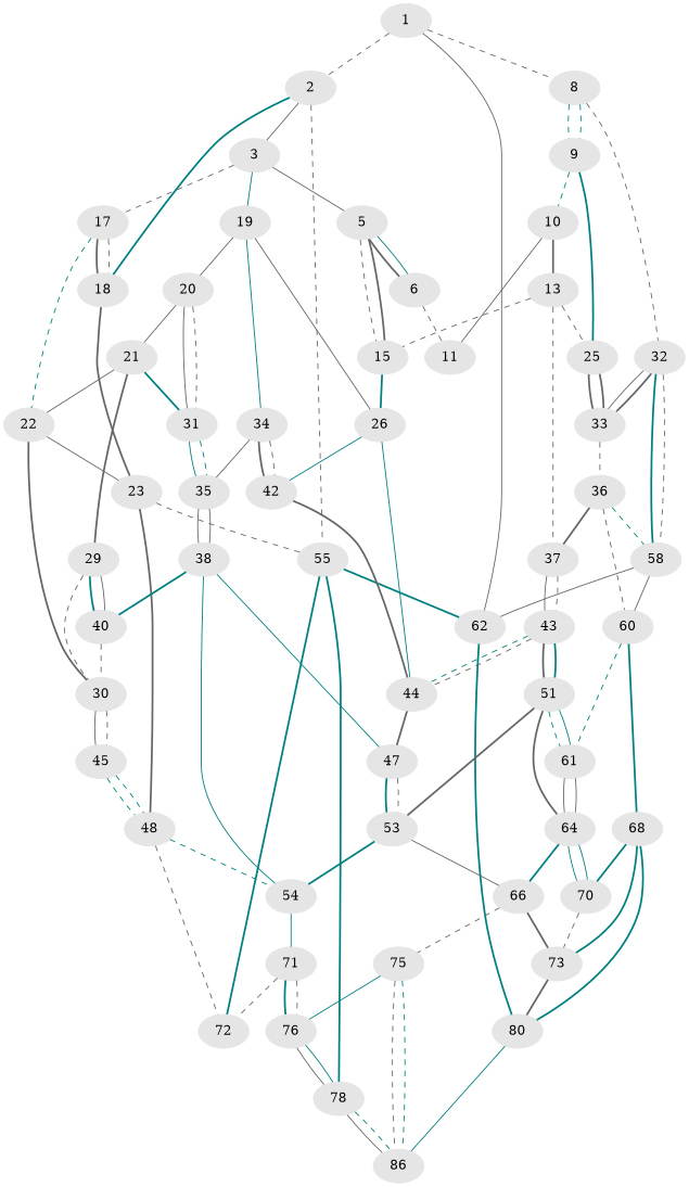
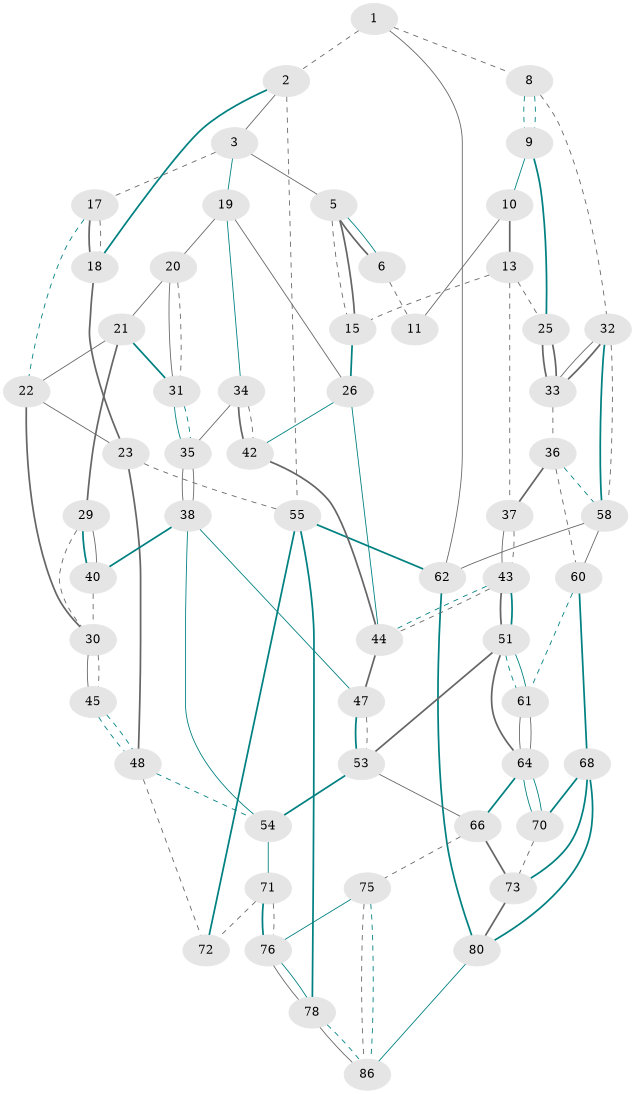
  graph {
    node [color=gray90 style=filled]
    edge [color=gray40 style=dashed]
    1 [super="+7"]
    2 [super="+16"]
    8
    62
    3 [super="+4"]
    18
    55 [super="+77"]
    9
    32
    80 [super="+82"]
    5
    17
    19 [super="+27"]
    23 [super="+50"]
    72
    78
    6
    15
    22 [super="+24"]
    26 [super="+41"]
    20
    34
    11
    10 [super="+12"]
    25
    33
    58 [super="+63"]
    13 [super="+14"]
    37
    43
    42
    44 [super="+46"]
    30
    48 [super="+49"]
    21 [super="+28"]
    31
    35
    29
    40
    45
    54 [super="+57"]
    36 [super="+59"]
    47
    38 [super="+39"]
    60 [super="+67"]
    61
    68 [super="+69"]
    51 [super="+52"]
    53 [super="+56"]
    71
    64 [super="+65"]
    66 [super="+74"]
    70
    73 [super="+79"]
    75
    76
    n57 [label=86]
    1 -- 2 [weight=2]
    1 -- 8
    1 -- 62 [style=solid]
    2 -- 3 [style=solid]
    2 -- 18 [color=teal style=bold]
    2 -- 55
    8 -- 9 [color=teal]
    8 -- 9 [color=teal]
    8 -- 32
    62 -- 80 [color=teal style=bold]
    3 -- 5 [style=solid]
    3 -- 17
    3 -- 19 [color=teal style=solid]
    18 -- 23 [style=bold]
    55 -- 62 [color=teal style=bold]
    55 -- 72 [color=teal style=bold]
    55 -- 78 [color=teal style=bold]
-   9 -- 10 [color=teal]
+   9 -- 10 [color=teal style=solid]
    9 -- 25 [color=teal style=bold]
    32 -- 33 [style=solid]
    32 -- 33 [style=bold]
    32 -- 58 [color=teal style=bold]
    32 -- 58
    80 -- n57 [color=teal style=solid]
    5 -- 6 [style=bold]
    5 -- 6 [color=teal style=solid]
    5 -- 15
    5 -- 15 [style=bold]
    17 -- 18 [style=bold]
    17 -- 18
    17 -- 22 [color=teal]
    19 -- 26 [style=solid]
    19 -- 20 [style=solid]
    19 -- 34 [color=teal style=solid]
    23 -- 55
    23 -- 48 [style=bold]
    78 -- n57 [style=solid]
    78 -- n57 [color=teal]
    6 -- 11
    15 -- 26 [color=teal style=bold]
    22 -- 23 [style=solid]
    22 -- 30 [style=bold]
    26 -- 42 [color=teal style=solid]
    26 -- 44 [color=teal style=solid]
    20 -- 21 [style=solid]
    20 -- 31 [style=solid]
    20 -- 31
    34 -- 42 [style=bold]
    34 -- 42
    34 -- 35 [style=solid]
    10 -- 11 [style=solid weight=2]
    10 -- 13 [style=bold]
    25 -- 33 [style=bold]
    25 -- 33 [style=bold]
    33 -- 36
    58 -- 62 [style=solid]
    58 -- 60 [style=solid]
    13 -- 15
    13 -- 25
    13 -- 37
    37 -- 43 [style=solid]
    37 -- 43
    43 -- 44 [color=teal]
    43 -- 44
    43 -- 51 [style=bold]
    43 -- 51 [color=teal style=bold]
    42 -- 44 [style=bold]
    44 -- 47 [style=bold]
    30 -- 45 [style=solid]
    30 -- 45
    48 -- 72
    48 -- 54 [color=teal]
    21 -- 22 [style=solid]
    21 -- 31 [color=teal style=bold]
    21 -- 29 [style=bold]
    31 -- 35 [color=teal style=solid]
    31 -- 35 [color=teal]
    35 -- 38 [style=solid]
    35 -- 38 [style=solid]
    29 -- 30
    29 -- 40 [color=teal style=bold]
    29 -- 40 [style=solid]
    40 -- 30
    45 -- 48 [color=teal]
    45 -- 48 [color=teal]
    54 -- 71 [color=teal style=solid]
    36 -- 58 [color=teal]
    36 -- 37 [style=bold]
    36 -- 60
    47 -- 53 [color=teal style=bold]
    47 -- 53
    38 -- 40 [color=teal style=bold]
    38 -- 54 [color=teal style=solid]
    38 -- 47 [color=teal style=solid]
    60 -- 61 [color=teal]
    60 -- 68 [color=teal style=bold]
    61 -- 64 [style=solid]
    61 -- 64 [style=solid]
    68 -- 80 [color=teal style=bold]
    68 -- 70 [color=teal style=bold]
    68 -- 73 [color=teal style=bold]
    51 -- 61 [color=teal]
    51 -- 61 [color=teal style=solid]
    51 -- 53 [style=bold]
    51 -- 64 [style=bold]
    53 -- 54 [color=teal style=bold]
    53 -- 66 [style=solid]
    71 -- 72
    71 -- 76 [color=teal style=bold]
    71 -- 76
    64 -- 66 [color=teal style=bold]
    64 -- 70 [color=teal style=solid]
    64 -- 70 [color=teal style=solid]
    66 -- 73 [style=bold]
    66 -- 75
    70 -- 73
    73 -- 80 [style=bold]
    75 -- 76 [color=teal style=solid]
    75 -- n57
    75 -- n57 [color=teal]
    76 -- 78 [style=solid]
    76 -- 78 [color=teal style=solid]
  }
